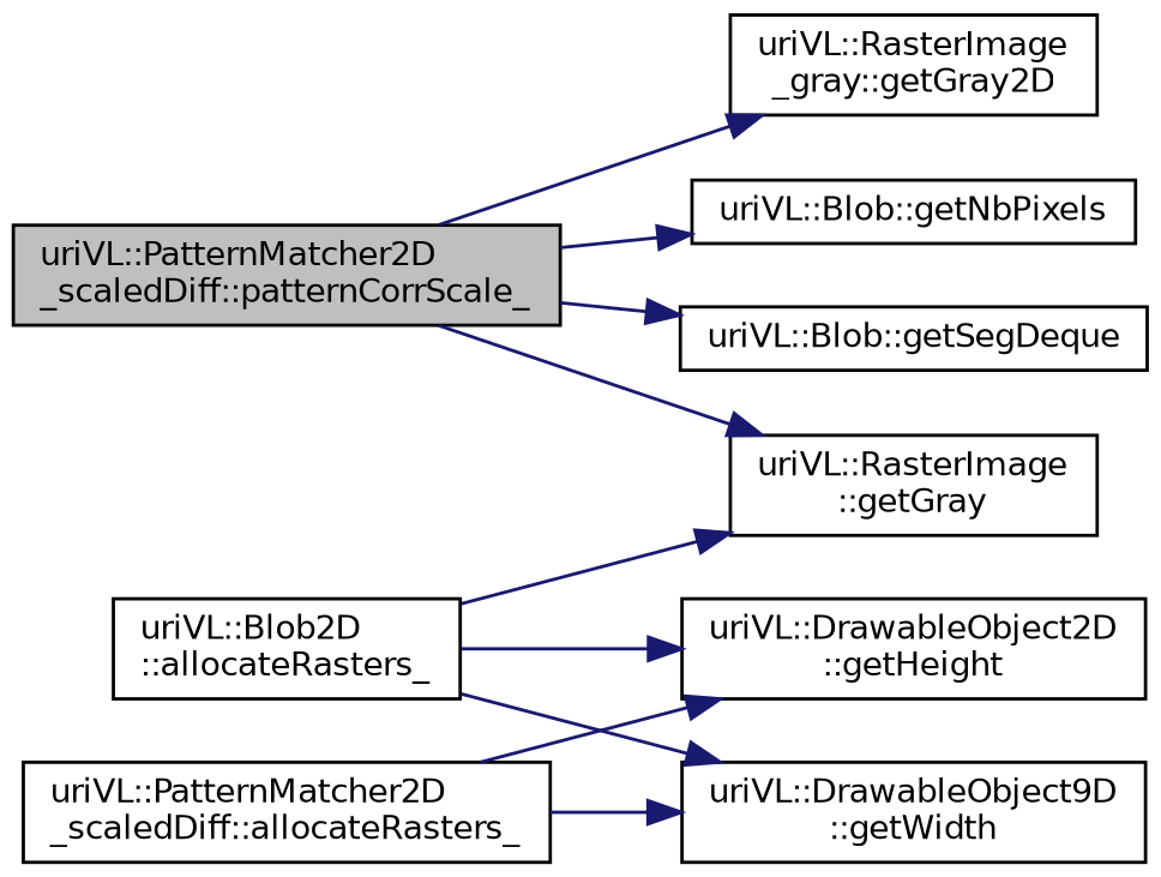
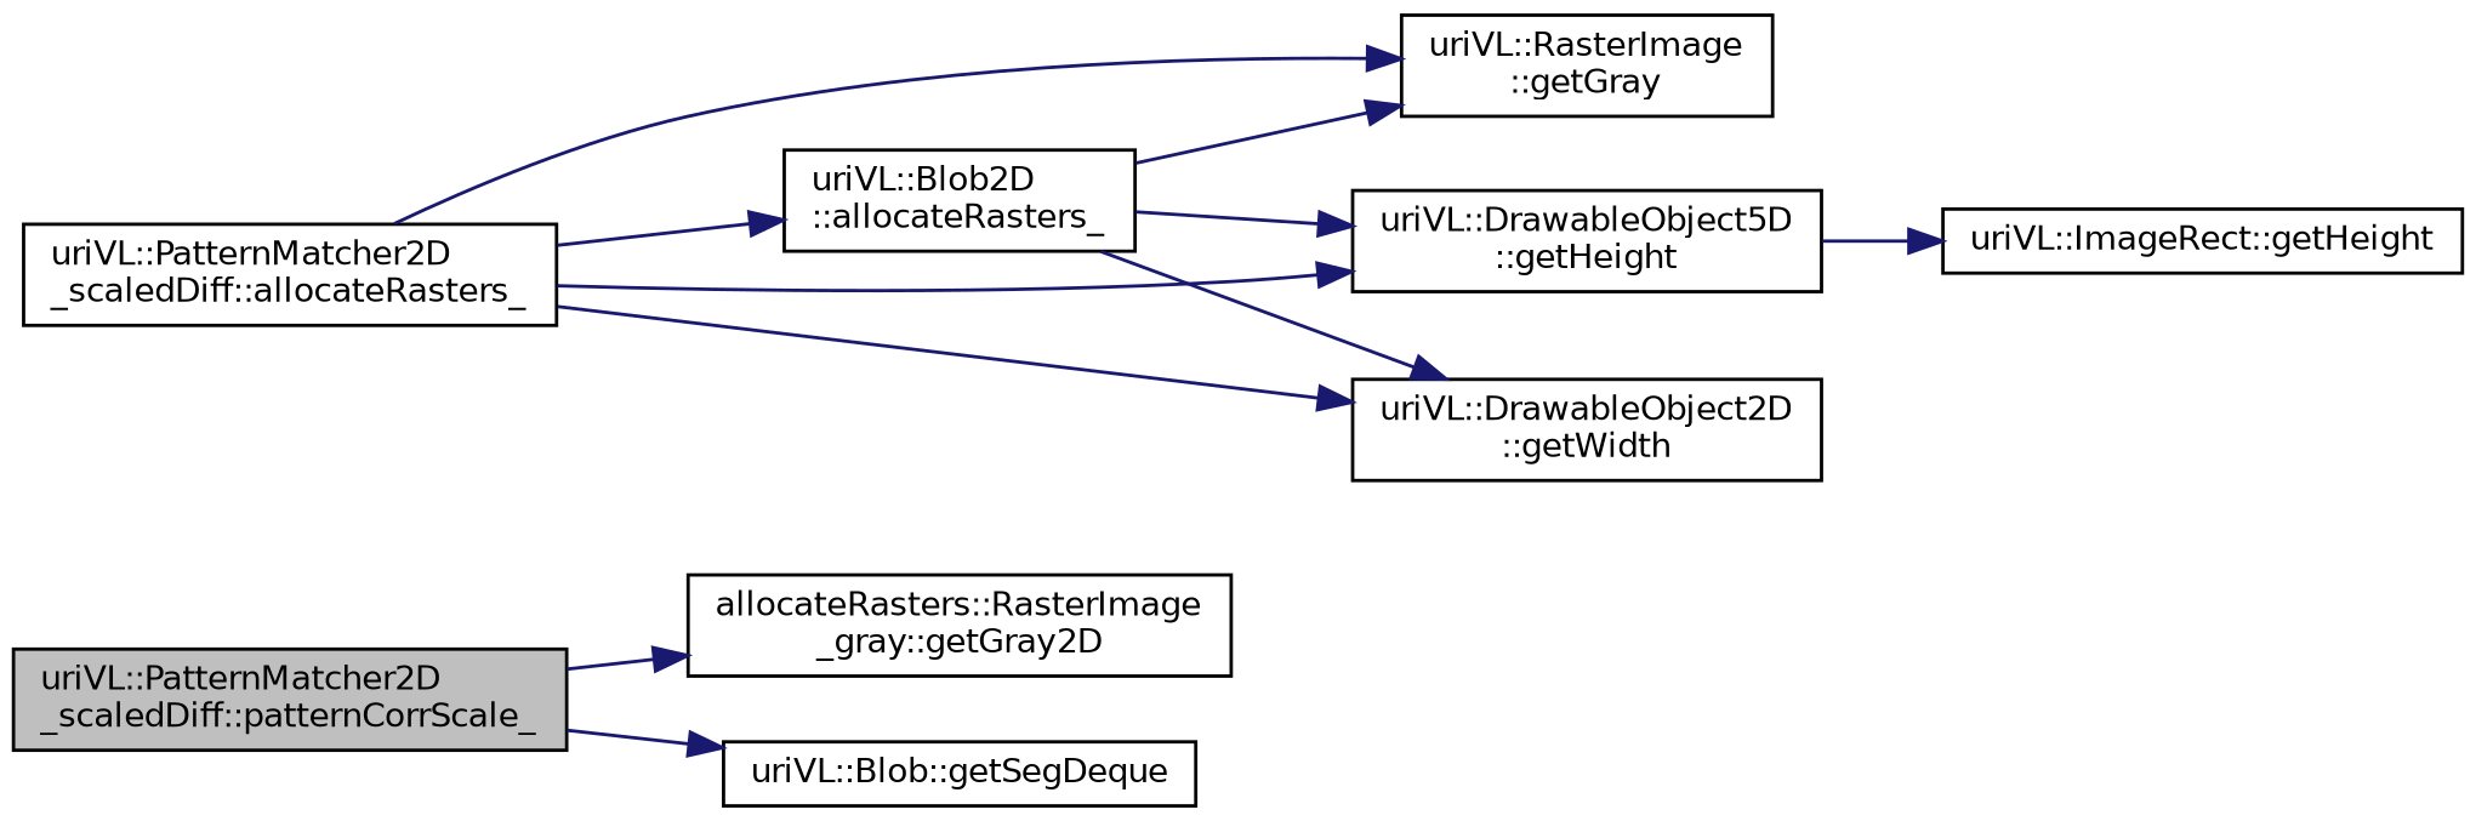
  digraph {
    rankdir=LR
    node [color=black fillcolor=white fontname=Helvetica fontsize=10 shape=record style=filled]
    edge [color=midnightblue fontname=Helvetica fontsize=10 labelfontname=Helvetica labelfontsize=10 style=solid]
    n1 [fillcolor=grey75 fontcolor=black height=0.2 label="uriVL::PatternMatcher2D\l_scaledDiff::patternCorrScale_" width=0.4]
-   n2 [height=0.2 label="uriVL::RasterImage\l_gray::getGray2D" width=0.4]
-   n3 [height=0.2 label="uriVL::Blob::getNbPixels" width=0.4]
+   n2 [height=0.2 label="allocateRasters::RasterImage\l_gray::getGray2D" width=0.4]
    n4 [height=0.2 label="uriVL::Blob::getSegDeque" width=0.4]
    n5 [height=0.2 label="uriVL::RasterImage\l::getGray" width=0.4]
    n6 [height=0.2 label="uriVL::PatternMatcher2D\l_scaledDiff::allocateRasters_" width=0.4]
    n7 [height=0.2 label="uriVL::Blob2D\l::allocateRasters_" width=0.4]
-   n8 [height=0.2 label="uriVL::DrawableObject2D\l::getHeight" width=0.4]
-   n9 [height=0.2 label="uriVL::DrawableObject9D\l::getWidth" width=0.4]
+   n8 [height=0.2 label="uriVL::DrawableObject5D\l::getHeight" width=0.4]
+   n9 [height=0.2 label="uriVL::DrawableObject2D\l::getWidth" width=0.4]
+   n10 [height=0.2 label="uriVL::ImageRect::getHeight" width=0.4]
    n1 -> n2
-   n1 -> n3
    n1 -> n4
-   n1 -> n5
+   n6 -> n5
+   n6 -> n7
    n6 -> n8
    n6 -> n9
    n7 -> n5
    n7 -> n8
    n7 -> n9
+   n8 -> n10
  }
